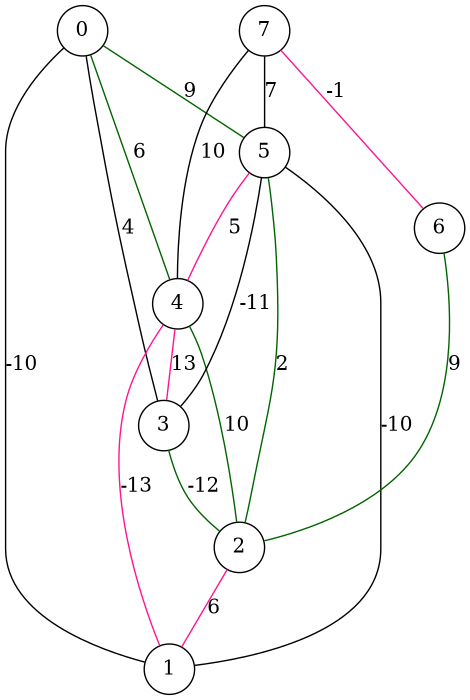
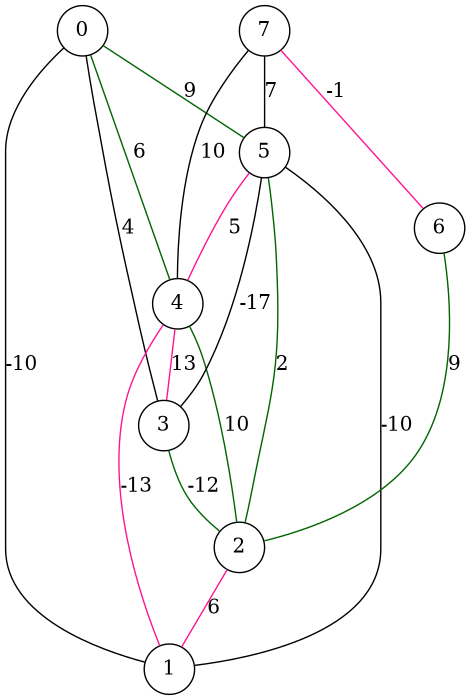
  graph {
    fontname="Helvetica,Arial,sans-serif"
    node [shape=circle]
    edge [color=black]
    n1 [label=0]
    1
    3
    4
    5
    2
    7
    6
    n1 -- 1 [label=-10]
    n1 -- 3 [label=4]
    n1 -- 4 [color=darkgreen label=6]
    n1 -- 5 [color=darkgreen label=9]
    3 -- 2 [color=darkgreen label=-12]
    4 -- 1 [color=deeppink label=-13]
    4 -- 3 [color=deeppink label=13]
    4 -- 2 [color=darkgreen label=10]
    5 -- 1 [label=-10]
-   5 -- 3 [label=-11]
+   5 -- 3 [label=-17]
    5 -- 4 [color=deeppink label=5]
    5 -- 2 [color=darkgreen label=2]
    2 -- 1 [color=deeppink label=6]
    7 -- 4 [label=10]
    7 -- 5 [label=7]
    7 -- 6 [color=deeppink label=-1]
    6 -- 2 [color=darkgreen label=9]
  }
